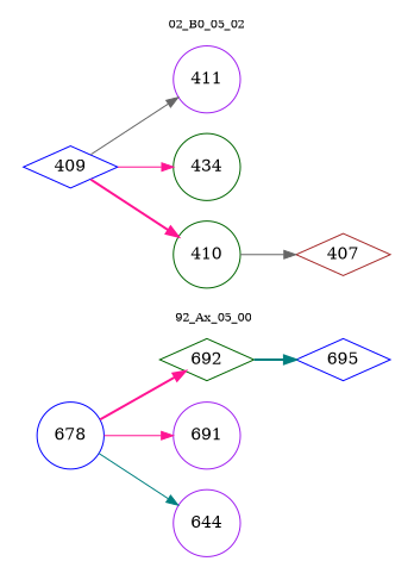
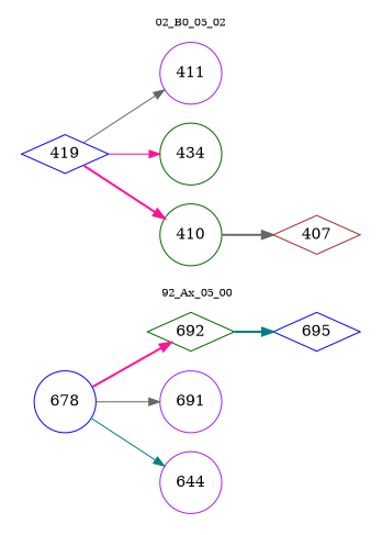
  digraph {
    rankdir=LR
    node [color=blue shape=circle]
    edge [color=gray40 style=solid]
    n1 [label=678]
    n2 [color=purple label=644]
    n3 [color=purple label=691]
    n4 [color=darkgreen label=692 shape=diamond]
    n5 [label=695 shape=diamond]
-   n6 [label=409 shape=diamond]
+   n6 [label=419 shape=diamond]
    n7 [color=darkgreen label=410]
    n8 [color=darkgreen label=434]
    n9 [color=purple label=411]
    n10 [color=brown label=407 shape=diamond]
    subgraph cluster_1 {
      color=white
      fontsize=10
      label="92_Ax_05_00"
      n1
      n2
      n3
      n4
      n5
    }
    subgraph cluster_2 {
      color=white
      fontsize=10
      label="02_B0_05_02"
      n6
      n7
      n8
      n9
      n10
    }
    n1 -> n2 [color=teal]
-   n1 -> n3 [color=deeppink]
+   n1 -> n3
    n1 -> n4 [color=deeppink style=bold]
    n4 -> n5 [color=teal style=bold]
    n6 -> n7 [color=deeppink style=bold]
    n6 -> n8 [color=deeppink]
    n6 -> n9
-   n7 -> n10
+   n7 -> n10 [style=bold]
  }
